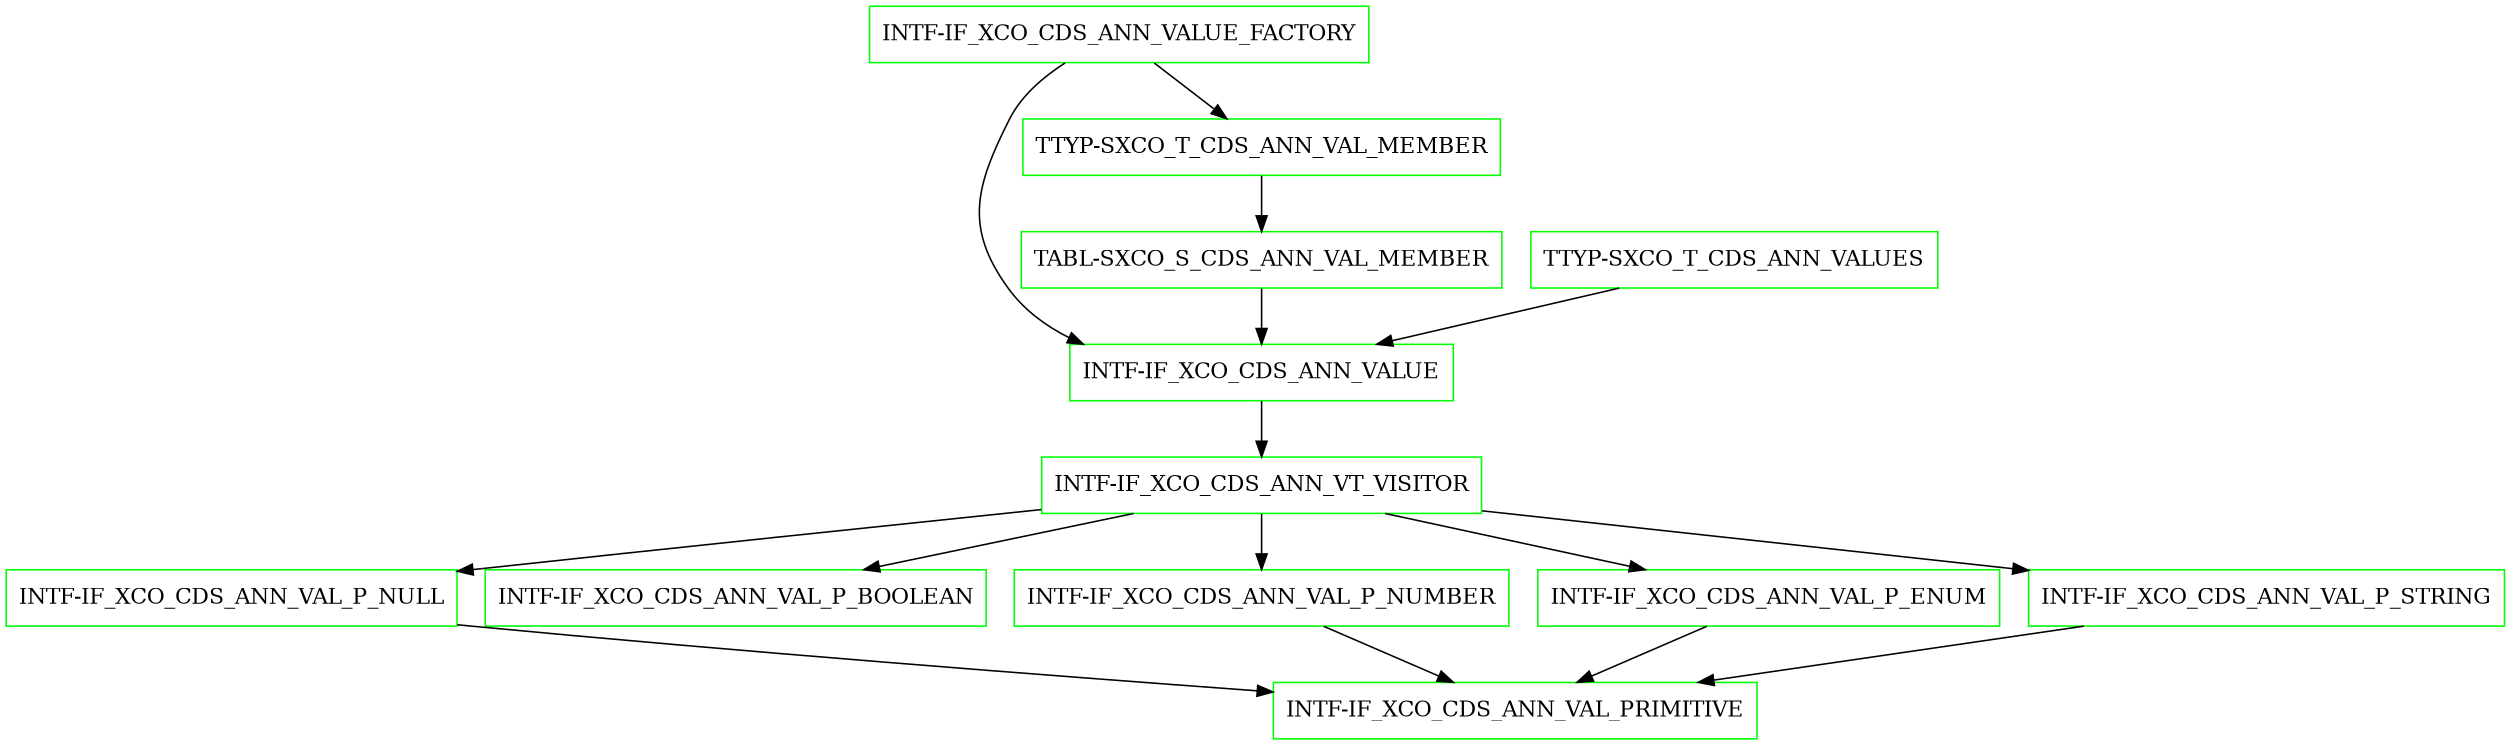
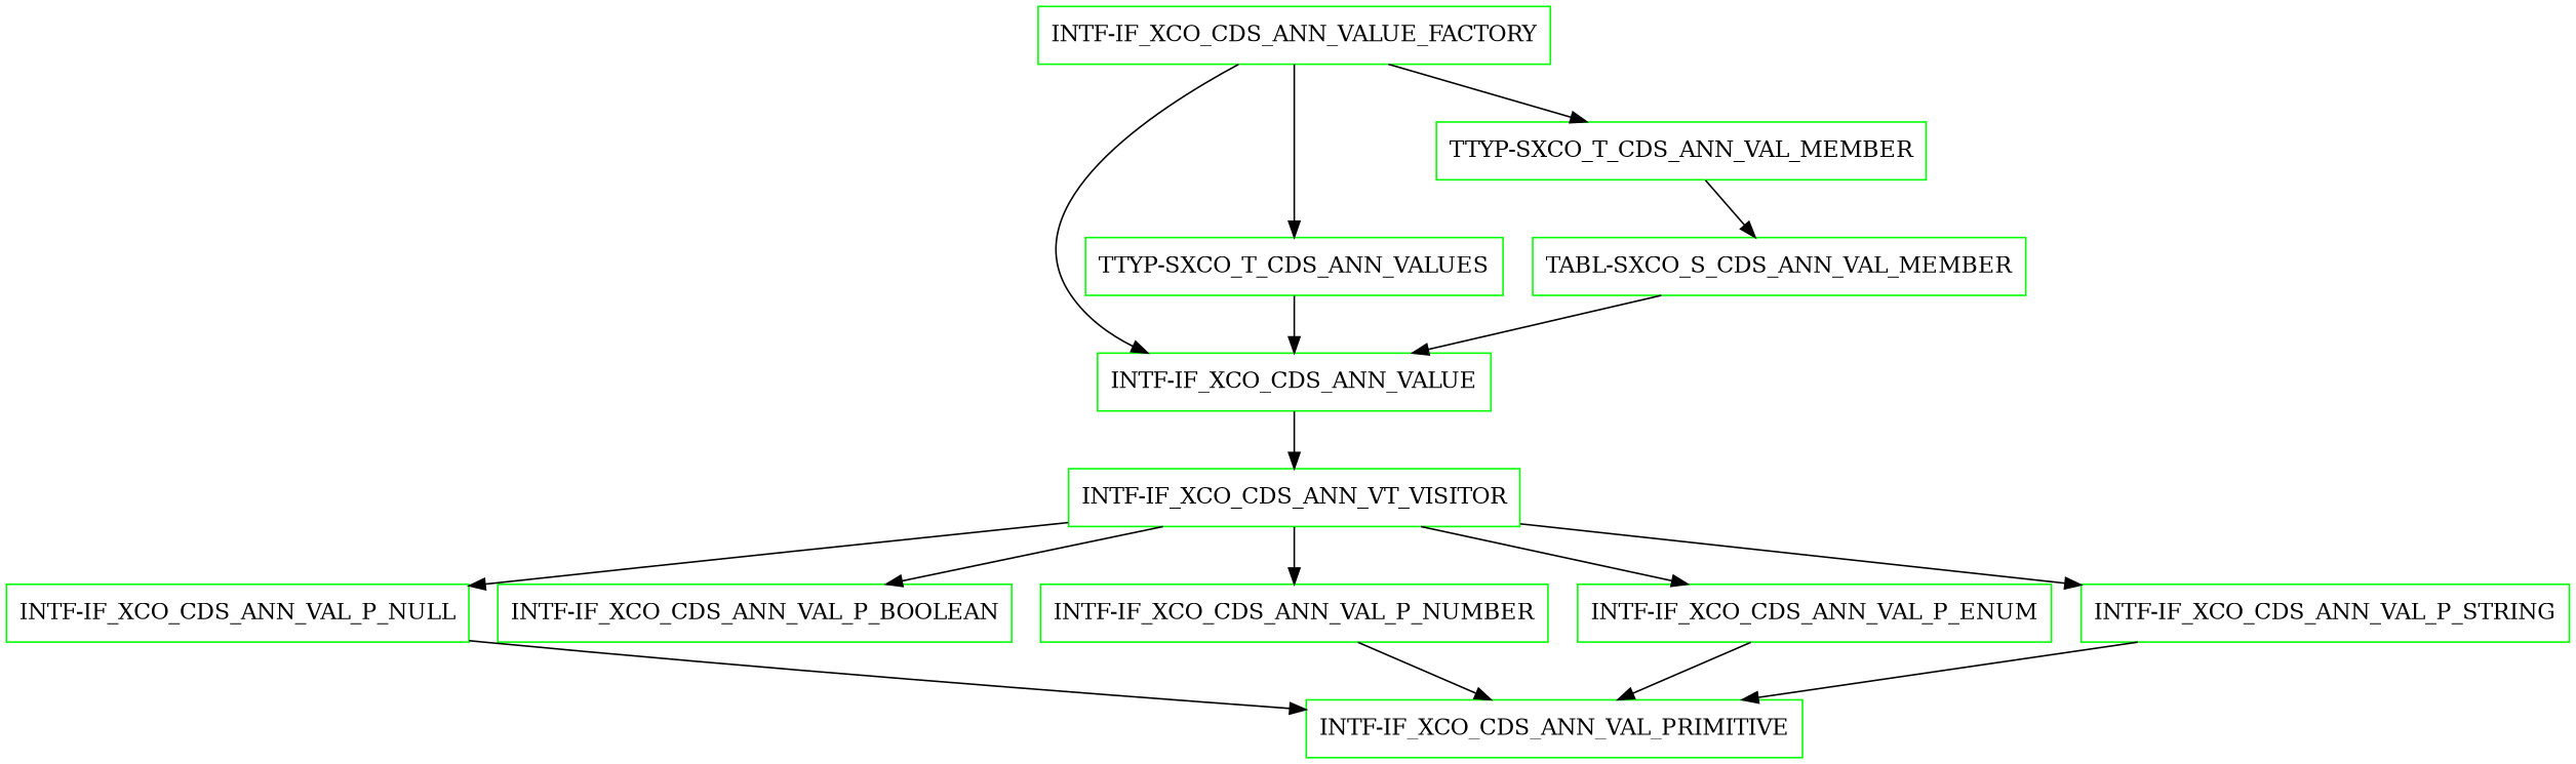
  digraph {
    node [color=green shape=box]
    "INTF-IF_XCO_CDS_ANN_VALUE_FACTORY"
    "INTF-IF_XCO_CDS_ANN_VALUE"
    "TTYP-SXCO_T_CDS_ANN_VALUES"
    "TTYP-SXCO_T_CDS_ANN_VAL_MEMBER"
    "INTF-IF_XCO_CDS_ANN_VT_VISITOR"
    "TABL-SXCO_S_CDS_ANN_VAL_MEMBER"
    "INTF-IF_XCO_CDS_ANN_VAL_P_NULL"
    "INTF-IF_XCO_CDS_ANN_VAL_P_BOOLEAN"
    "INTF-IF_XCO_CDS_ANN_VAL_P_NUMBER"
    "INTF-IF_XCO_CDS_ANN_VAL_P_ENUM"
    "INTF-IF_XCO_CDS_ANN_VAL_P_STRING"
    "INTF-IF_XCO_CDS_ANN_VAL_PRIMITIVE"
    "INTF-IF_XCO_CDS_ANN_VALUE_FACTORY" -> "INTF-IF_XCO_CDS_ANN_VALUE"
+   "INTF-IF_XCO_CDS_ANN_VALUE_FACTORY" -> "TTYP-SXCO_T_CDS_ANN_VALUES"
    "INTF-IF_XCO_CDS_ANN_VALUE_FACTORY" -> "TTYP-SXCO_T_CDS_ANN_VAL_MEMBER"
    "INTF-IF_XCO_CDS_ANN_VALUE" -> "INTF-IF_XCO_CDS_ANN_VT_VISITOR"
    "TTYP-SXCO_T_CDS_ANN_VALUES" -> "INTF-IF_XCO_CDS_ANN_VALUE"
    "TTYP-SXCO_T_CDS_ANN_VAL_MEMBER" -> "TABL-SXCO_S_CDS_ANN_VAL_MEMBER"
    "INTF-IF_XCO_CDS_ANN_VT_VISITOR" -> "INTF-IF_XCO_CDS_ANN_VAL_P_NULL"
    "INTF-IF_XCO_CDS_ANN_VT_VISITOR" -> "INTF-IF_XCO_CDS_ANN_VAL_P_BOOLEAN"
    "INTF-IF_XCO_CDS_ANN_VT_VISITOR" -> "INTF-IF_XCO_CDS_ANN_VAL_P_NUMBER"
    "INTF-IF_XCO_CDS_ANN_VT_VISITOR" -> "INTF-IF_XCO_CDS_ANN_VAL_P_ENUM"
    "INTF-IF_XCO_CDS_ANN_VT_VISITOR" -> "INTF-IF_XCO_CDS_ANN_VAL_P_STRING"
    "TABL-SXCO_S_CDS_ANN_VAL_MEMBER" -> "INTF-IF_XCO_CDS_ANN_VALUE"
    "INTF-IF_XCO_CDS_ANN_VAL_P_NULL" -> "INTF-IF_XCO_CDS_ANN_VAL_PRIMITIVE"
    "INTF-IF_XCO_CDS_ANN_VAL_P_NUMBER" -> "INTF-IF_XCO_CDS_ANN_VAL_PRIMITIVE"
    "INTF-IF_XCO_CDS_ANN_VAL_P_ENUM" -> "INTF-IF_XCO_CDS_ANN_VAL_PRIMITIVE"
    "INTF-IF_XCO_CDS_ANN_VAL_P_STRING" -> "INTF-IF_XCO_CDS_ANN_VAL_PRIMITIVE"
  }
